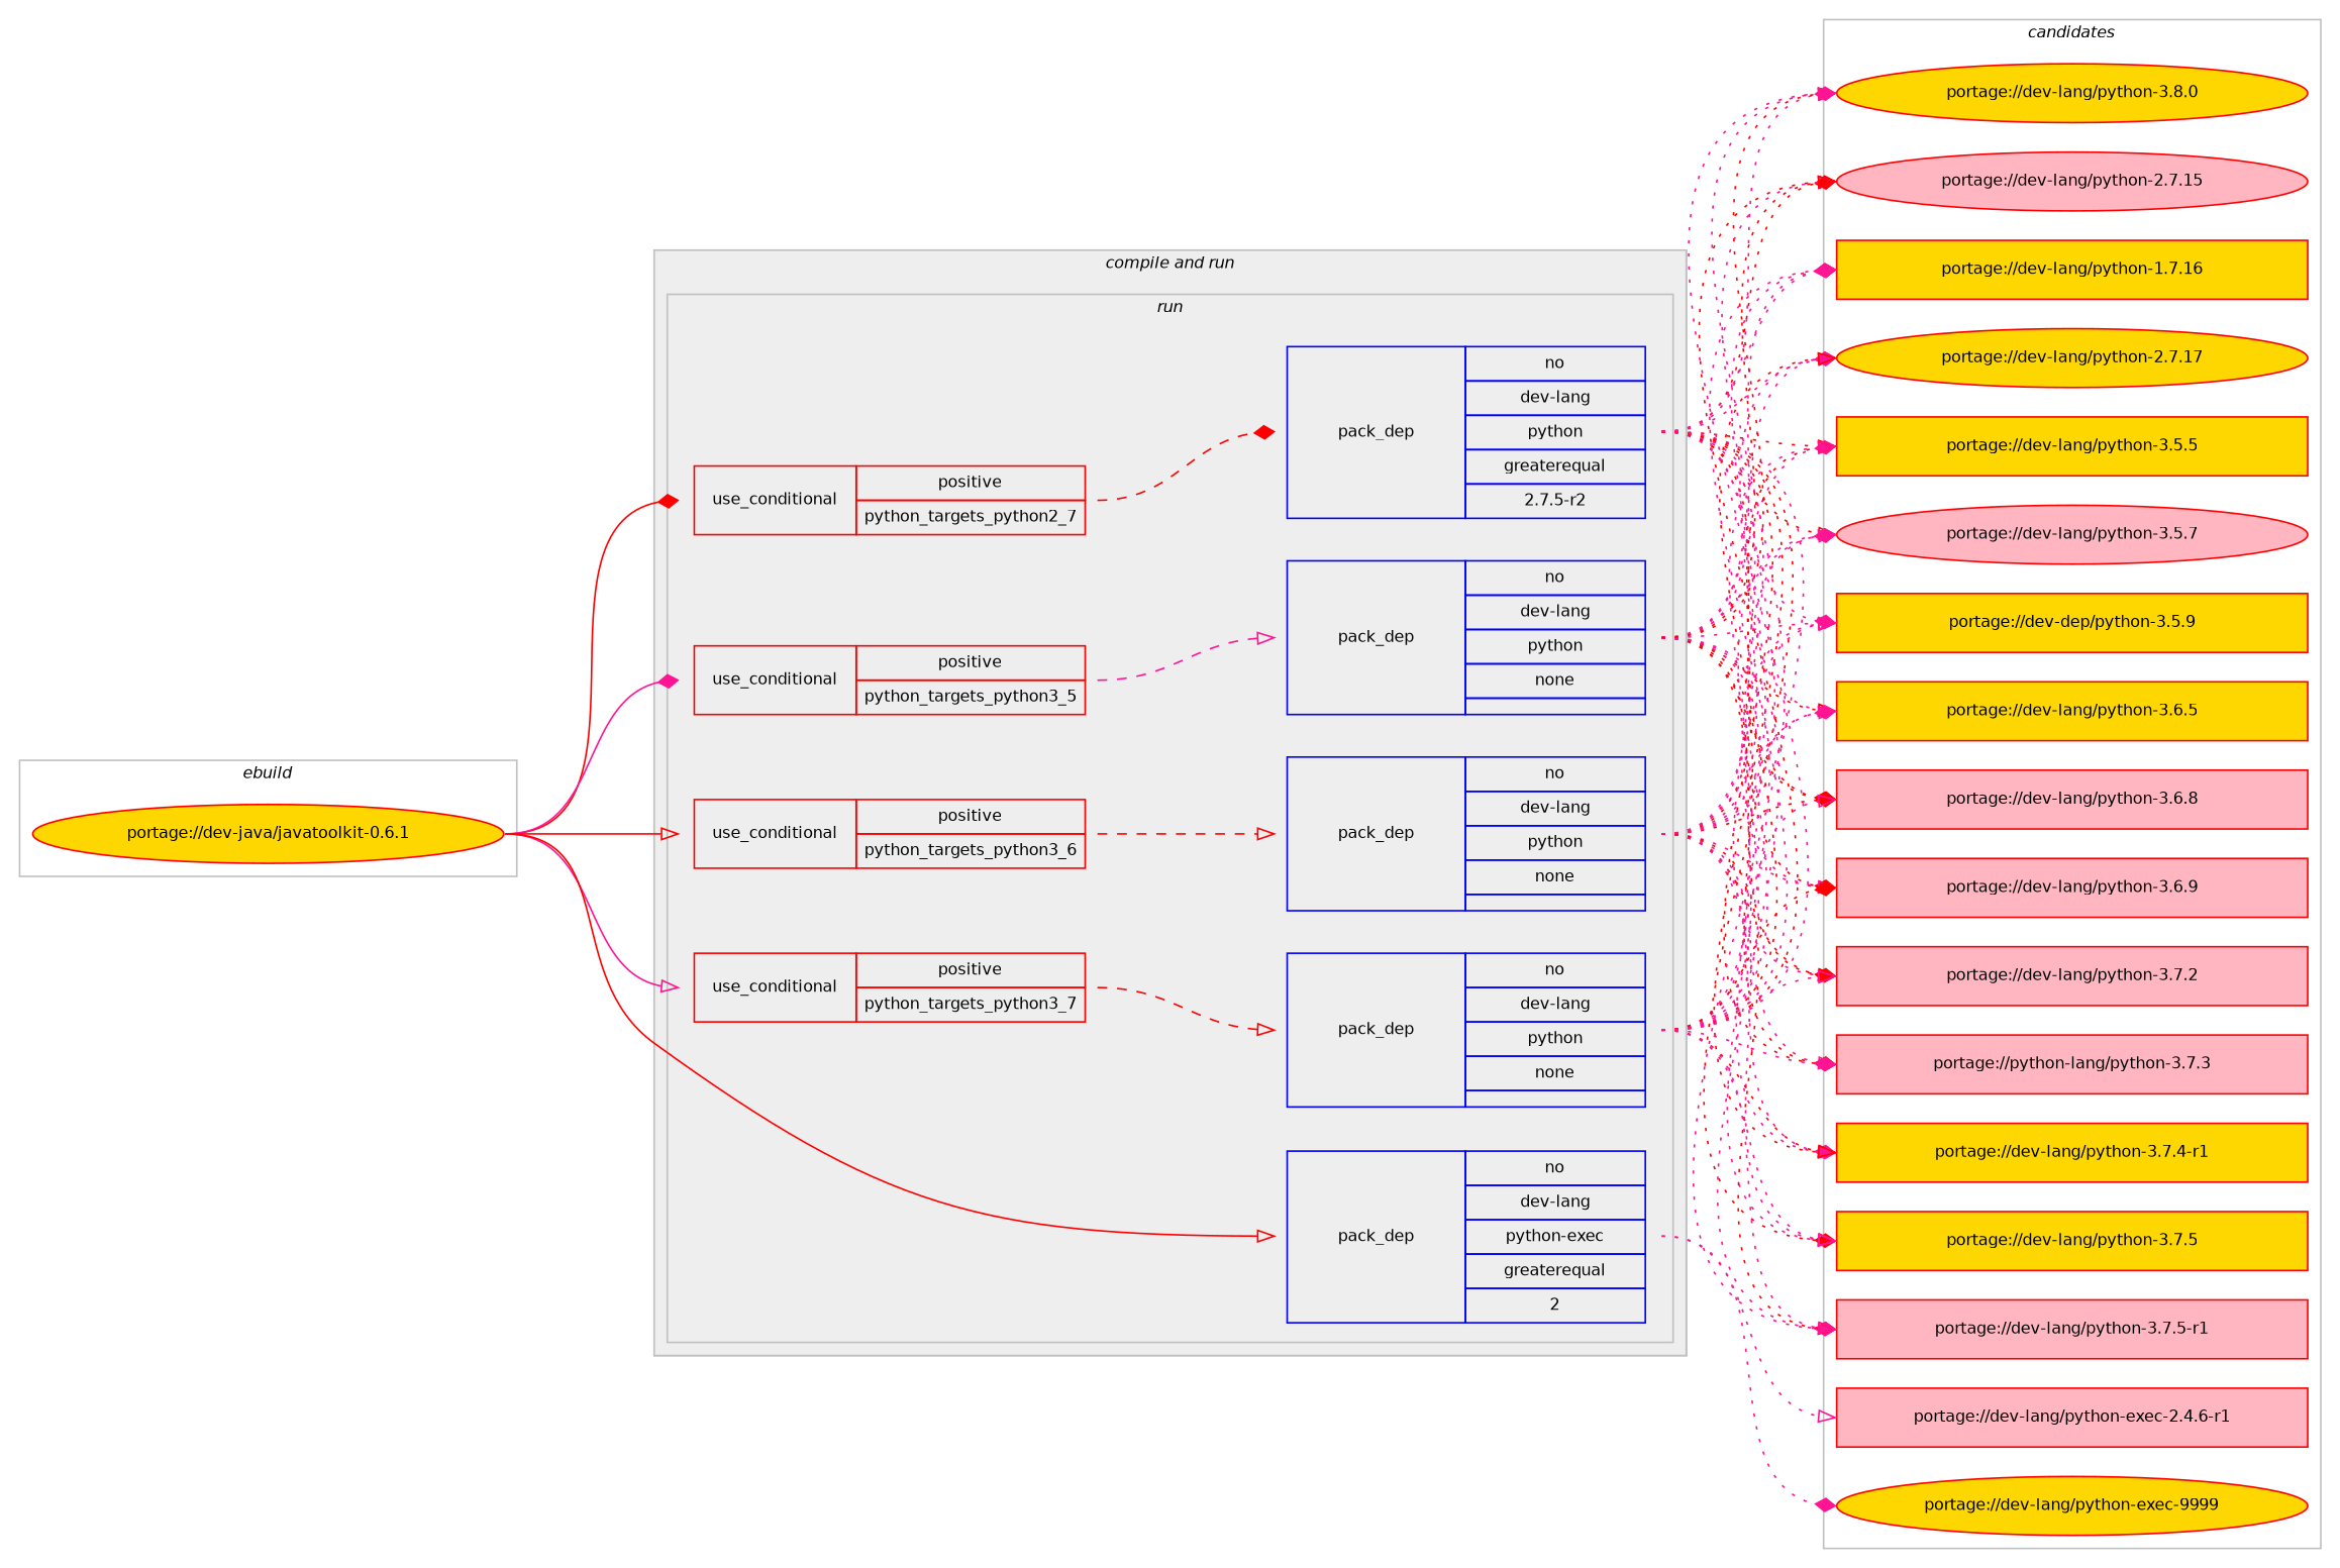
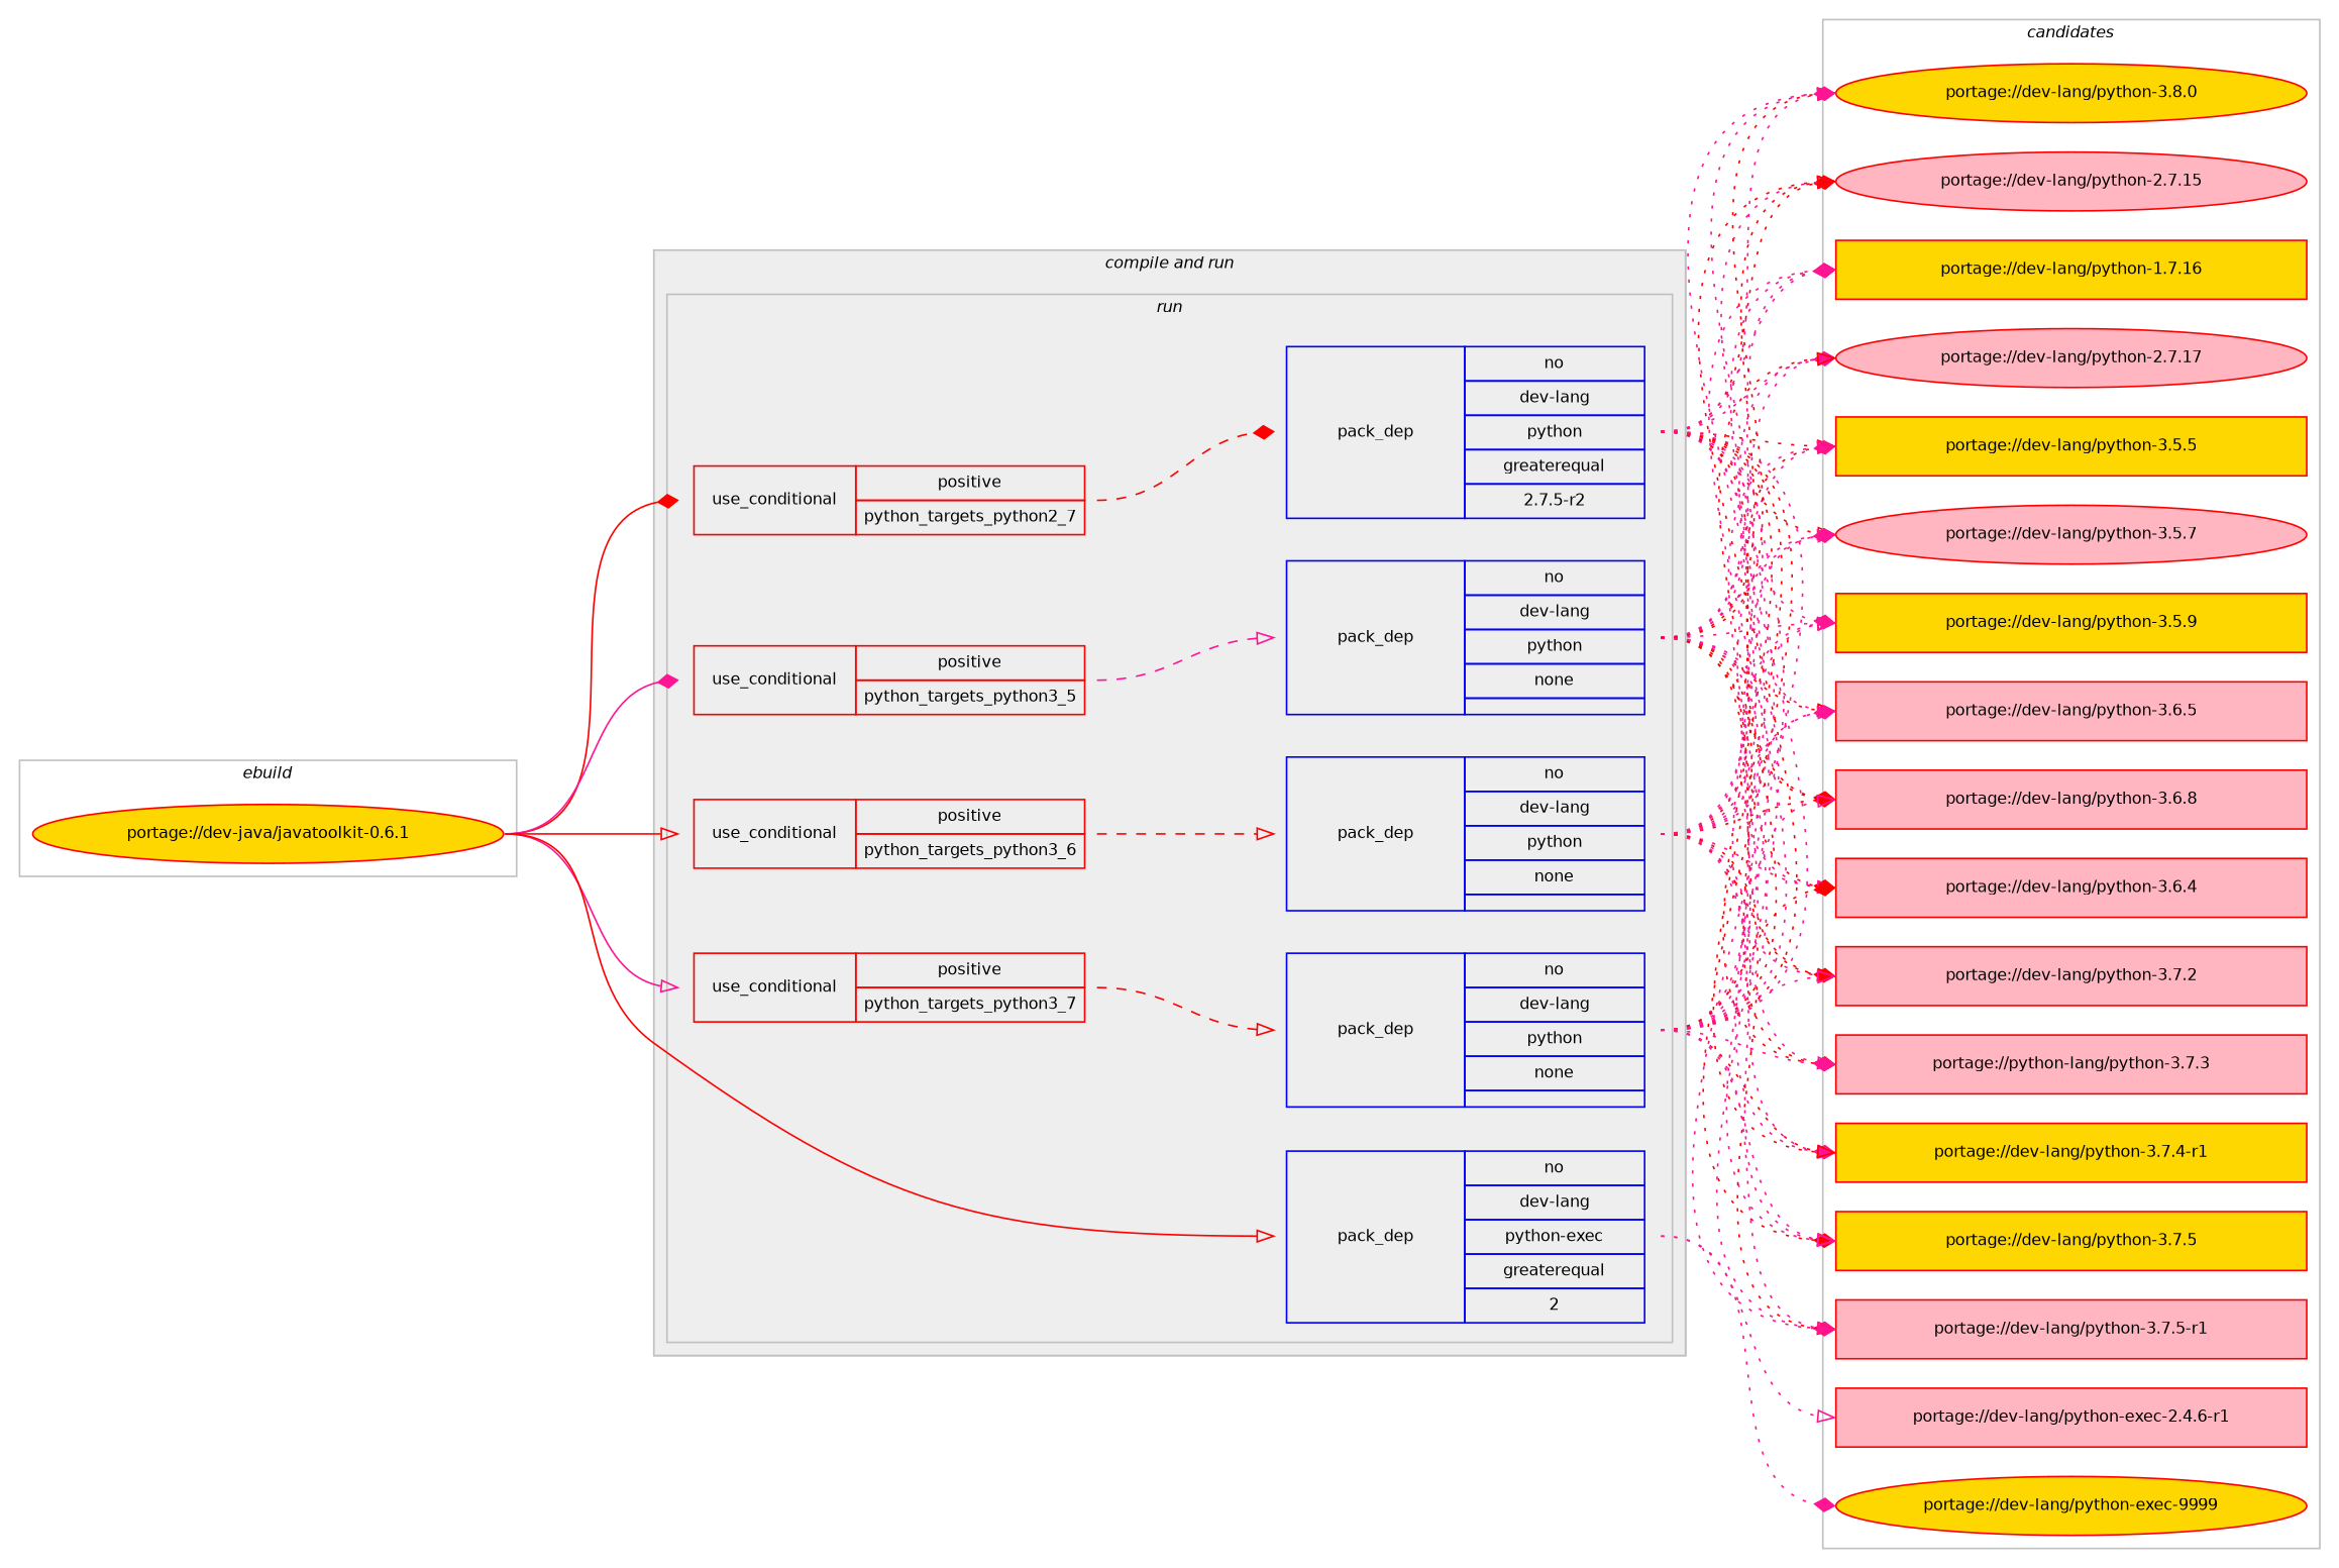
  digraph {
    compound=true
    concentrate=true
    fontname=Helvetica
    fontsize=10
    newrank=true
    rankdir=LR
    ranksep=1.5
    node [color=red fontname=Helvetica fontsize=10 shape=box style=filled]
    edge [arrowhead=onormal color=deeppink headport=w style=dotted tailport=e weight=100]
    n1 [fillcolor=gold label="portage://dev-java/javatoolkit-0.6.1" shape=ellipse width=4]
    n2 [color=blue label=<<TABLE BORDER="0" CELLBORDER="1" CELLSPACING="0" CELLPADDING="4" WIDTH="220"><TR><TD ROWSPAN="6" CELLPADDING="30">pack_dep</TD></TR><TR><TD WIDTH="110">no</TD></TR><TR><TD>dev-lang</TD></TR><TR><TD>python</TD></TR><TR><TD>greaterequal</TD></TR><TR><TD>2.7.5-r2</TD></TR></TABLE>> shape=none style=""]
    n3 [label=<<TABLE BORDER="0" CELLBORDER="1" CELLSPACING="0" CELLPADDING="4"><TR><TD ROWSPAN="3" CELLPADDING="10">use_conditional</TD></TR><TR><TD>positive</TD></TR><TR><TD>python_targets_python2_7</TD></TR></TABLE>> shape=none style=""]
    n4 [color=blue label=<<TABLE BORDER="0" CELLBORDER="1" CELLSPACING="0" CELLPADDING="4" WIDTH="220"><TR><TD ROWSPAN="6" CELLPADDING="30">pack_dep</TD></TR><TR><TD WIDTH="110">no</TD></TR><TR><TD>dev-lang</TD></TR><TR><TD>python</TD></TR><TR><TD>none</TD></TR><TR><TD></TD></TR></TABLE>> shape=none style=""]
    n5 [label=<<TABLE BORDER="0" CELLBORDER="1" CELLSPACING="0" CELLPADDING="4"><TR><TD ROWSPAN="3" CELLPADDING="10">use_conditional</TD></TR><TR><TD>positive</TD></TR><TR><TD>python_targets_python3_5</TD></TR></TABLE>> shape=none style=""]
    n6 [color=blue label=<<TABLE BORDER="0" CELLBORDER="1" CELLSPACING="0" CELLPADDING="4" WIDTH="220"><TR><TD ROWSPAN="6" CELLPADDING="30">pack_dep</TD></TR><TR><TD WIDTH="110">no</TD></TR><TR><TD>dev-lang</TD></TR><TR><TD>python</TD></TR><TR><TD>none</TD></TR><TR><TD></TD></TR></TABLE>> shape=none style=""]
    n7 [label=<<TABLE BORDER="0" CELLBORDER="1" CELLSPACING="0" CELLPADDING="4"><TR><TD ROWSPAN="3" CELLPADDING="10">use_conditional</TD></TR><TR><TD>positive</TD></TR><TR><TD>python_targets_python3_6</TD></TR></TABLE>> shape=none style=""]
    n8 [color=blue label=<<TABLE BORDER="0" CELLBORDER="1" CELLSPACING="0" CELLPADDING="4" WIDTH="220"><TR><TD ROWSPAN="6" CELLPADDING="30">pack_dep</TD></TR><TR><TD WIDTH="110">no</TD></TR><TR><TD>dev-lang</TD></TR><TR><TD>python</TD></TR><TR><TD>none</TD></TR><TR><TD></TD></TR></TABLE>> shape=none style=""]
    n9 [label=<<TABLE BORDER="0" CELLBORDER="1" CELLSPACING="0" CELLPADDING="4"><TR><TD ROWSPAN="3" CELLPADDING="10">use_conditional</TD></TR><TR><TD>positive</TD></TR><TR><TD>python_targets_python3_7</TD></TR></TABLE>> shape=none style=""]
    n10 [color=blue label=<<TABLE BORDER="0" CELLBORDER="1" CELLSPACING="0" CELLPADDING="4" WIDTH="220"><TR><TD ROWSPAN="6" CELLPADDING="30">pack_dep</TD></TR><TR><TD WIDTH="110">no</TD></TR><TR><TD>dev-lang</TD></TR><TR><TD>python-exec</TD></TR><TR><TD>greaterequal</TD></TR><TR><TD>2</TD></TR></TABLE>> shape=none style=""]
    n11 [fillcolor=lightpink label="portage://dev-lang/python-2.7.15" shape=ellipse width=4]
    n12 [fillcolor=gold label="portage://dev-lang/python-1.7.16" width=4]
-   n13 [fillcolor=gold label="portage://dev-lang/python-2.7.17" shape=ellipse width=4]
+   n13 [fillcolor=lightpink label="portage://dev-lang/python-2.7.17" shape=ellipse width=4]
    n14 [fillcolor=gold label="portage://dev-lang/python-3.5.5" width=4]
    n15 [fillcolor=lightpink label="portage://dev-lang/python-3.5.7" shape=ellipse width=4]
-   n16 [fillcolor=gold label="portage://dev-dep/python-3.5.9" width=4]
-   n17 [fillcolor=gold label="portage://dev-lang/python-3.6.5" width=4]
+   n16 [fillcolor=gold label="portage://dev-lang/python-3.5.9" width=4]
+   n17 [fillcolor=lightpink label="portage://dev-lang/python-3.6.5" width=4]
    n18 [fillcolor=lightpink label="portage://dev-lang/python-3.6.8" width=4]
-   n19 [fillcolor=lightpink label="portage://dev-lang/python-3.6.9" width=4]
+   n19 [fillcolor=lightpink label="portage://dev-lang/python-3.6.4" width=4]
    n20 [fillcolor=lightpink label="portage://dev-lang/python-3.7.2" width=4]
    n21 [fillcolor=lightpink label="portage://python-lang/python-3.7.3" width=4]
    n22 [fillcolor=gold label="portage://dev-lang/python-3.7.4-r1" width=4]
    n23 [fillcolor=gold label="portage://dev-lang/python-3.7.5" width=4]
    n24 [fillcolor=lightpink label="portage://dev-lang/python-3.7.5-r1" width=4]
    n25 [fillcolor=gold label="portage://dev-lang/python-3.8.0" shape=ellipse width=4]
    n26 [fillcolor=lightpink label="portage://dev-lang/python-exec-2.4.6-r1" width=4]
    n27 [fillcolor=gold label="portage://dev-lang/python-exec-9999" shape=ellipse width=4]
    subgraph cluster_1 {
      color=gray
      label=<<i>dependencies</i>>
      subgraph cluster_2 {
        color=gray
        fillcolor="#eeeeee"
        label=<<i>compile</i>>
        style=filled
      }
      subgraph cluster_3 {
        color=gray
        fillcolor="#eeeeee"
        label=<<i>compile and run</i>>
        style=filled
      }
      subgraph cluster_4 {
        color=gray
        fillcolor="#eeeeee"
        label=<<i>run</i>>
        style=filled
        subgraph sub_5 {
          color=gray
          fillcolor="#eeeeee"
          label=<<i>run</i>>
          style=filled
          n3
          subgraph sub_6 {
            color=gray
            fillcolor="#eeeeee"
            label=<<i>run</i>>
            style=filled
            n2
          }
        }
        subgraph sub_7 {
          color=gray
          fillcolor="#eeeeee"
          label=<<i>run</i>>
          style=filled
          n5
          subgraph sub_8 {
            color=gray
            fillcolor="#eeeeee"
            label=<<i>run</i>>
            style=filled
            n4
          }
        }
        subgraph sub_9 {
          color=gray
          fillcolor="#eeeeee"
          label=<<i>run</i>>
          style=filled
          n7
          subgraph sub_10 {
            color=gray
            fillcolor="#eeeeee"
            label=<<i>run</i>>
            style=filled
            n6
          }
        }
        subgraph sub_11 {
          color=gray
          fillcolor="#eeeeee"
          label=<<i>run</i>>
          style=filled
          n9
          subgraph sub_12 {
            color=gray
            fillcolor="#eeeeee"
            label=<<i>run</i>>
            style=filled
            n8
          }
        }
        subgraph sub_13 {
          color=gray
          fillcolor="#eeeeee"
          label=<<i>run</i>>
          style=filled
          n10
        }
      }
    }
    subgraph cluster_14 {
      color=gray
      label=<<i>ebuild</i>>
      rank=same
      n1
    }
    subgraph cluster_15 {
      color=gray
      label=<<i>candidates</i>>
      rank=same
      subgraph sub_16 {
        color=black
        label=<<i>candidates</i>>
        nodesep=1
        rank=same
        n11
        n12
        n13
        n14
        n15
        n16
        n17
        n18
        n19
        n20
        n21
        n22
        n23
        n24
        n25
      }
      subgraph sub_17 {
        color=black
        label=<<i>candidates</i>>
        nodesep=1
        rank=same
        n11
        n12
        n13
        n14
        n15
        n16
        n17
        n18
        n19
        n20
        n21
        n22
        n23
        n24
        n25
      }
      subgraph sub_18 {
        color=black
        label=<<i>candidates</i>>
        nodesep=1
        rank=same
        n11
        n12
        n13
        n14
        n15
        n16
        n17
        n18
        n19
        n20
        n21
        n22
        n23
        n24
        n25
      }
      subgraph sub_19 {
        color=black
        label=<<i>candidates</i>>
        nodesep=1
        rank=same
        n11
        n12
        n13
        n14
        n15
        n16
        n17
        n18
        n19
        n20
        n21
        n22
        n23
        n24
        n25
      }
      subgraph sub_20 {
        color=black
        label=<<i>candidates</i>>
        nodesep=1
        rank=same
        n26
        n27
      }
    }
    n1 -> n3 [arrowhead=diamond color=red style=solid weight=20]
    n1 -> n5 [arrowhead=diamond style=solid weight=20]
    n1 -> n7 [color=red style=solid weight=20]
    n1 -> n9 [style=solid weight=20]
    n1 -> n10 [color=red style=solid weight=20]
    n2 -> n11 [arrowhead=diamond color=red]
    n2 -> n12 [arrowhead=diamond]
    n2 -> n13 [arrowhead=diamond]
    n2 -> n14 [color=red]
    n2 -> n15 [color=red]
    n2 -> n16 [arrowhead=diamond]
    n2 -> n17
    n2 -> n18 [arrowhead=diamond color=red]
    n2 -> n19
    n2 -> n20
    n2 -> n21 [arrowhead=diamond color=red]
    n2 -> n22 [color=red]
    n2 -> n23 [arrowhead=diamond color=red]
    n2 -> n24 [arrowhead=diamond]
    n2 -> n25
    n3 -> n2 [arrowhead=diamond color=red style=dashed weight=20]
    n4 -> n11 [color=red]
    n4 -> n12 [arrowhead=diamond]
    n4 -> n13
    n4 -> n14 [arrowhead=diamond]
    n4 -> n15
    n4 -> n16
    n4 -> n17 [color=red]
    n4 -> n18 [arrowhead=diamond color=red]
    n4 -> n19 [arrowhead=diamond color=red]
    n4 -> n20 [arrowhead=diamond color=red]
    n4 -> n21 [arrowhead=diamond color=red]
    n4 -> n22 [arrowhead=diamond]
    n4 -> n23
    n4 -> n24 [arrowhead=diamond]
    n4 -> n25 [color=red]
    n5 -> n4 [style=dashed weight=20]
    n6 -> n11
    n6 -> n12 [arrowhead=diamond]
    n6 -> n13 [arrowhead=diamond]
    n6 -> n14 [color=red]
    n6 -> n15 [arrowhead=diamond]
    n6 -> n16
    n6 -> n17
    n6 -> n18 [arrowhead=diamond color=red]
    n6 -> n19
    n6 -> n20 [color=red]
    n6 -> n21
    n6 -> n22
    n6 -> n23
    n6 -> n24 [color=red]
    n6 -> n25 [arrowhead=diamond]
    n7 -> n6 [color=red style=dashed weight=20]
    n8 -> n11 [color=red]
    n8 -> n12 [arrowhead=diamond]
    n8 -> n13 [color=red]
    n8 -> n14
    n8 -> n15 [arrowhead=diamond]
    n8 -> n16
    n8 -> n17 [arrowhead=diamond]
    n8 -> n18
    n8 -> n19 [arrowhead=diamond color=red]
    n8 -> n20
    n8 -> n21 [arrowhead=diamond]
    n8 -> n22 [color=red]
    n8 -> n23
    n8 -> n24
    n8 -> n25
    n9 -> n8 [color=red style=dashed weight=20]
    n10 -> n26
    n10 -> n27 [arrowhead=diamond]
  }
